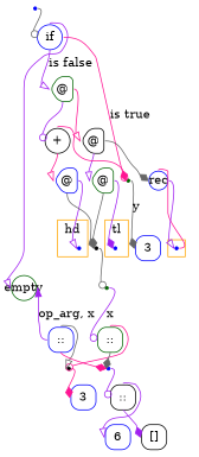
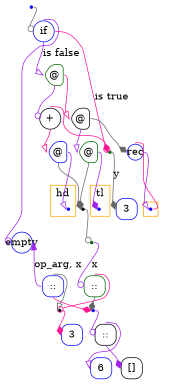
  digraph {
    labeldistance=0
    nodesep=.175
    rankdir=TB
    ranksep=.175
    node [color=blue fixedsize=true orientation=90 shape=point style=rounded]
    edge [arrowhead=diamond arrowtail=none color=purple headport=w tailport=e]
    ndcluster_nd318 [style=""]
    ndcluster_nd261 [style=""]
    ndcluster_nd270 [style=""]
    nd1 [orientation="" style=""]
    n5 [height=.4 label=if shape=circle width=.4 orientation=""]
    n6 [color=darkgreen height=.4 label="@" shape=house width=.4]
    n7 [color=darkgreen label=" "]
-   n8 [color=darkgreen height=.4 label=empty shape=circle width=.4 orientation=""]
+   n8 [height=.4 label=empty shape=circle width=.4 orientation=""]
    n9 [height=.4 label=3 shape=square width=.4]
    n10 [height=.4 label=6 shape=square width=.4]
    n11 [color=black height=.4 label="[]" shape=square width=.4]
    n12 [color=black height=.4 label="::" shape=square width=.4]
    n13 [color=darkgreen height=.4 label="::" shape=square width=.4]
    n14 [color=black label=" "]
    n15 [label=" "]
    n16 [height=.4 label=3 shape=square width=.4]
    n17 [height=.3 label=rec shape=circle width=.3 orientation=""]
    n18 [color=black height=.4 label="@" shape=house width=.4]
    n19 [color=black height=.4 label="+" shape=circle width=.4 orientation=""]
    n20 [height=.4 label="::" shape=square width=.4]
    n21 [color=darkgreen height=.4 label="@" shape=house width=.4]
    n22 [height=.4 label="@" shape=house width=.4]
    n23 [color=black label=" "]
    n24 [color=darkgreen label=" "]
    subgraph cluster_1 {
      color=orange
      style=fill
      ndcluster_nd318
    }
    subgraph cluster_2 {
      color=orange
      label=tl
      style=fill
      ndcluster_nd261
    }
    subgraph cluster_3 {
      color=orange
      label=hd
      style=fill
      ndcluster_nd270
    }
    nd1 -> n5 [arrowhead=odot color=gray40]
    n5 -> n6 [arrowhead=onormal label="is false" tailport=s]
    n5 -> n7 [arrowhead=odot color=deeppink label="is true"]
-   n5 -> n8 [arrowhead=onormal tailport=n]
+   n5 -> n8 [arrowhead=odot tailport=n]
    n6 -> n18 [arrowhead=onormal color=deeppink]
    n6 -> n19 [arrowhead=odot tailport=s]
    n7 -> n16 [color=gray40 label=y]
    n8 -> n20 [arrowhead=none arrowtail=normal dir=back label="op_arg, x"]
    n12 -> n10 [arrowhead=onormal tailport=n]
    n12 -> n11 [tailport=s]
    n13 -> n14 [arrowhead=odot color=deeppink tailport=n]
    n13 -> n15 [color=gray40 tailport=s]
    n14 -> n9 [color=deeppink]
    n15 -> n12 [arrowhead=odot]
    n17 -> ndcluster_nd318 [arrowhead=none color=deeppink dir=back headport=e tailport=n]
    n17 -> ndcluster_nd318 [arrowhead=onormal]
    n18 -> n17 [color=gray40]
    n18 -> n21 [arrowhead=onormal tailport=s]
    n19 -> n7 [color=deeppink tailport=n]
    n19 -> n22 [arrowhead=onormal color=deeppink tailport=s]
    n20 -> n14 [arrowhead=onormal color=gray40 tailport=n]
    n20 -> n15 [color=deeppink tailport=s]
    n21 -> ndcluster_nd261
    n21 -> n23 [color=gray40 tailport=s]
    n22 -> ndcluster_nd270 [arrowhead=onormal]
    n22 -> n23 [color=gray40 tailport=s]
    n23 -> n24 [arrowhead=odot color=gray40]
    n24 -> n13 [arrowhead=odot label=x]
  }
